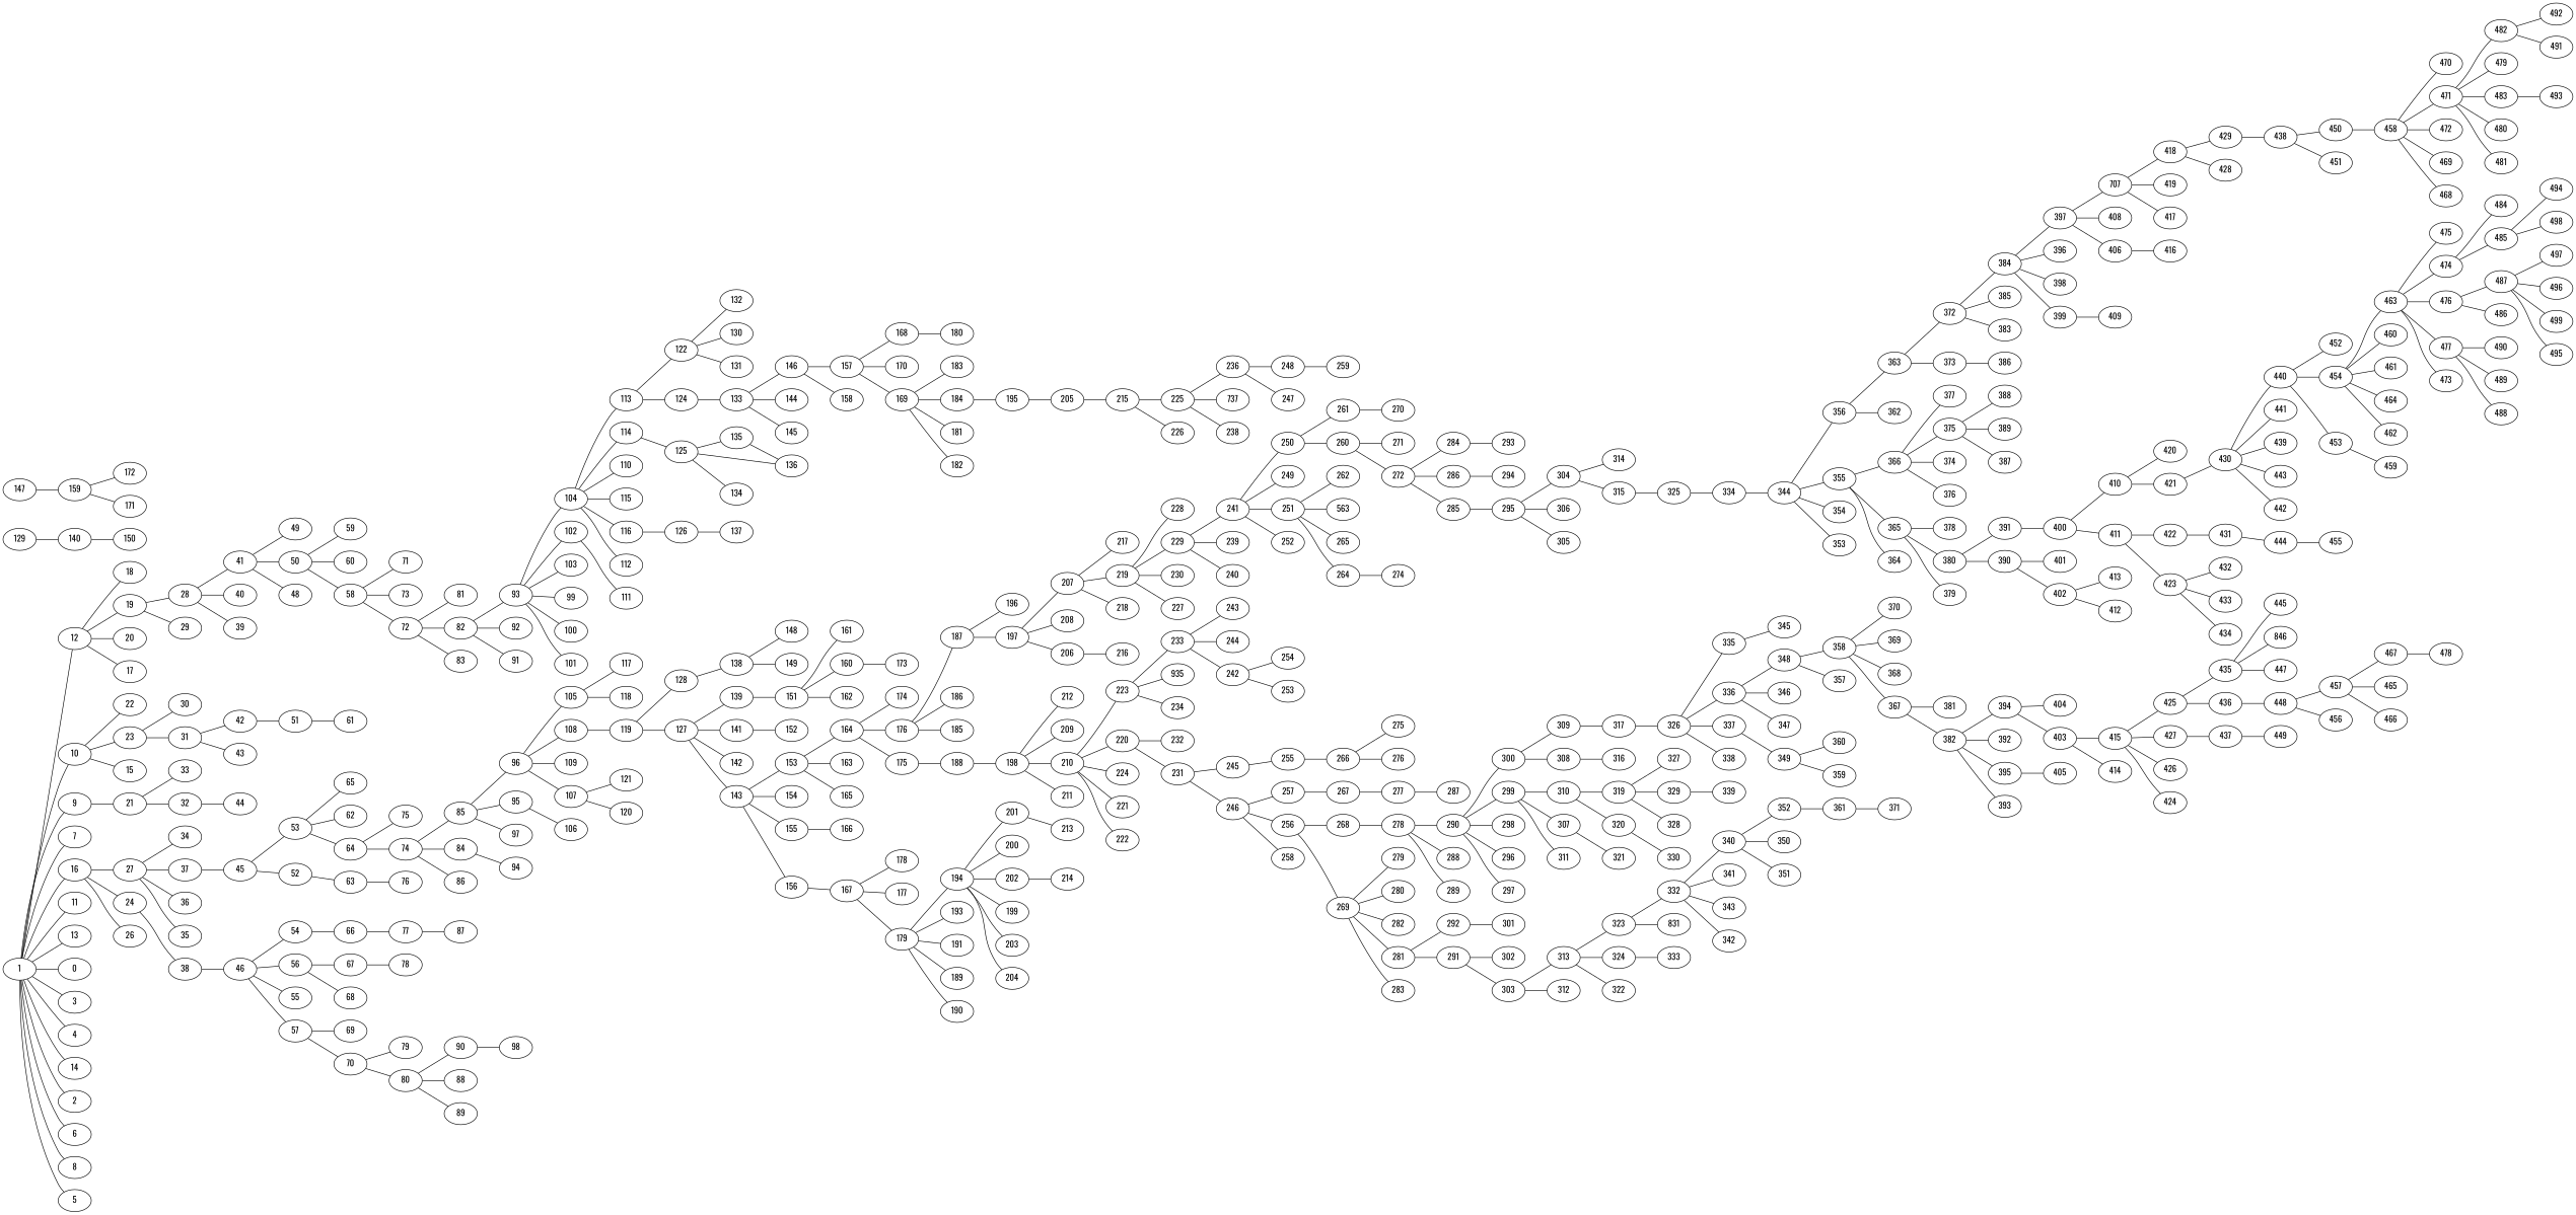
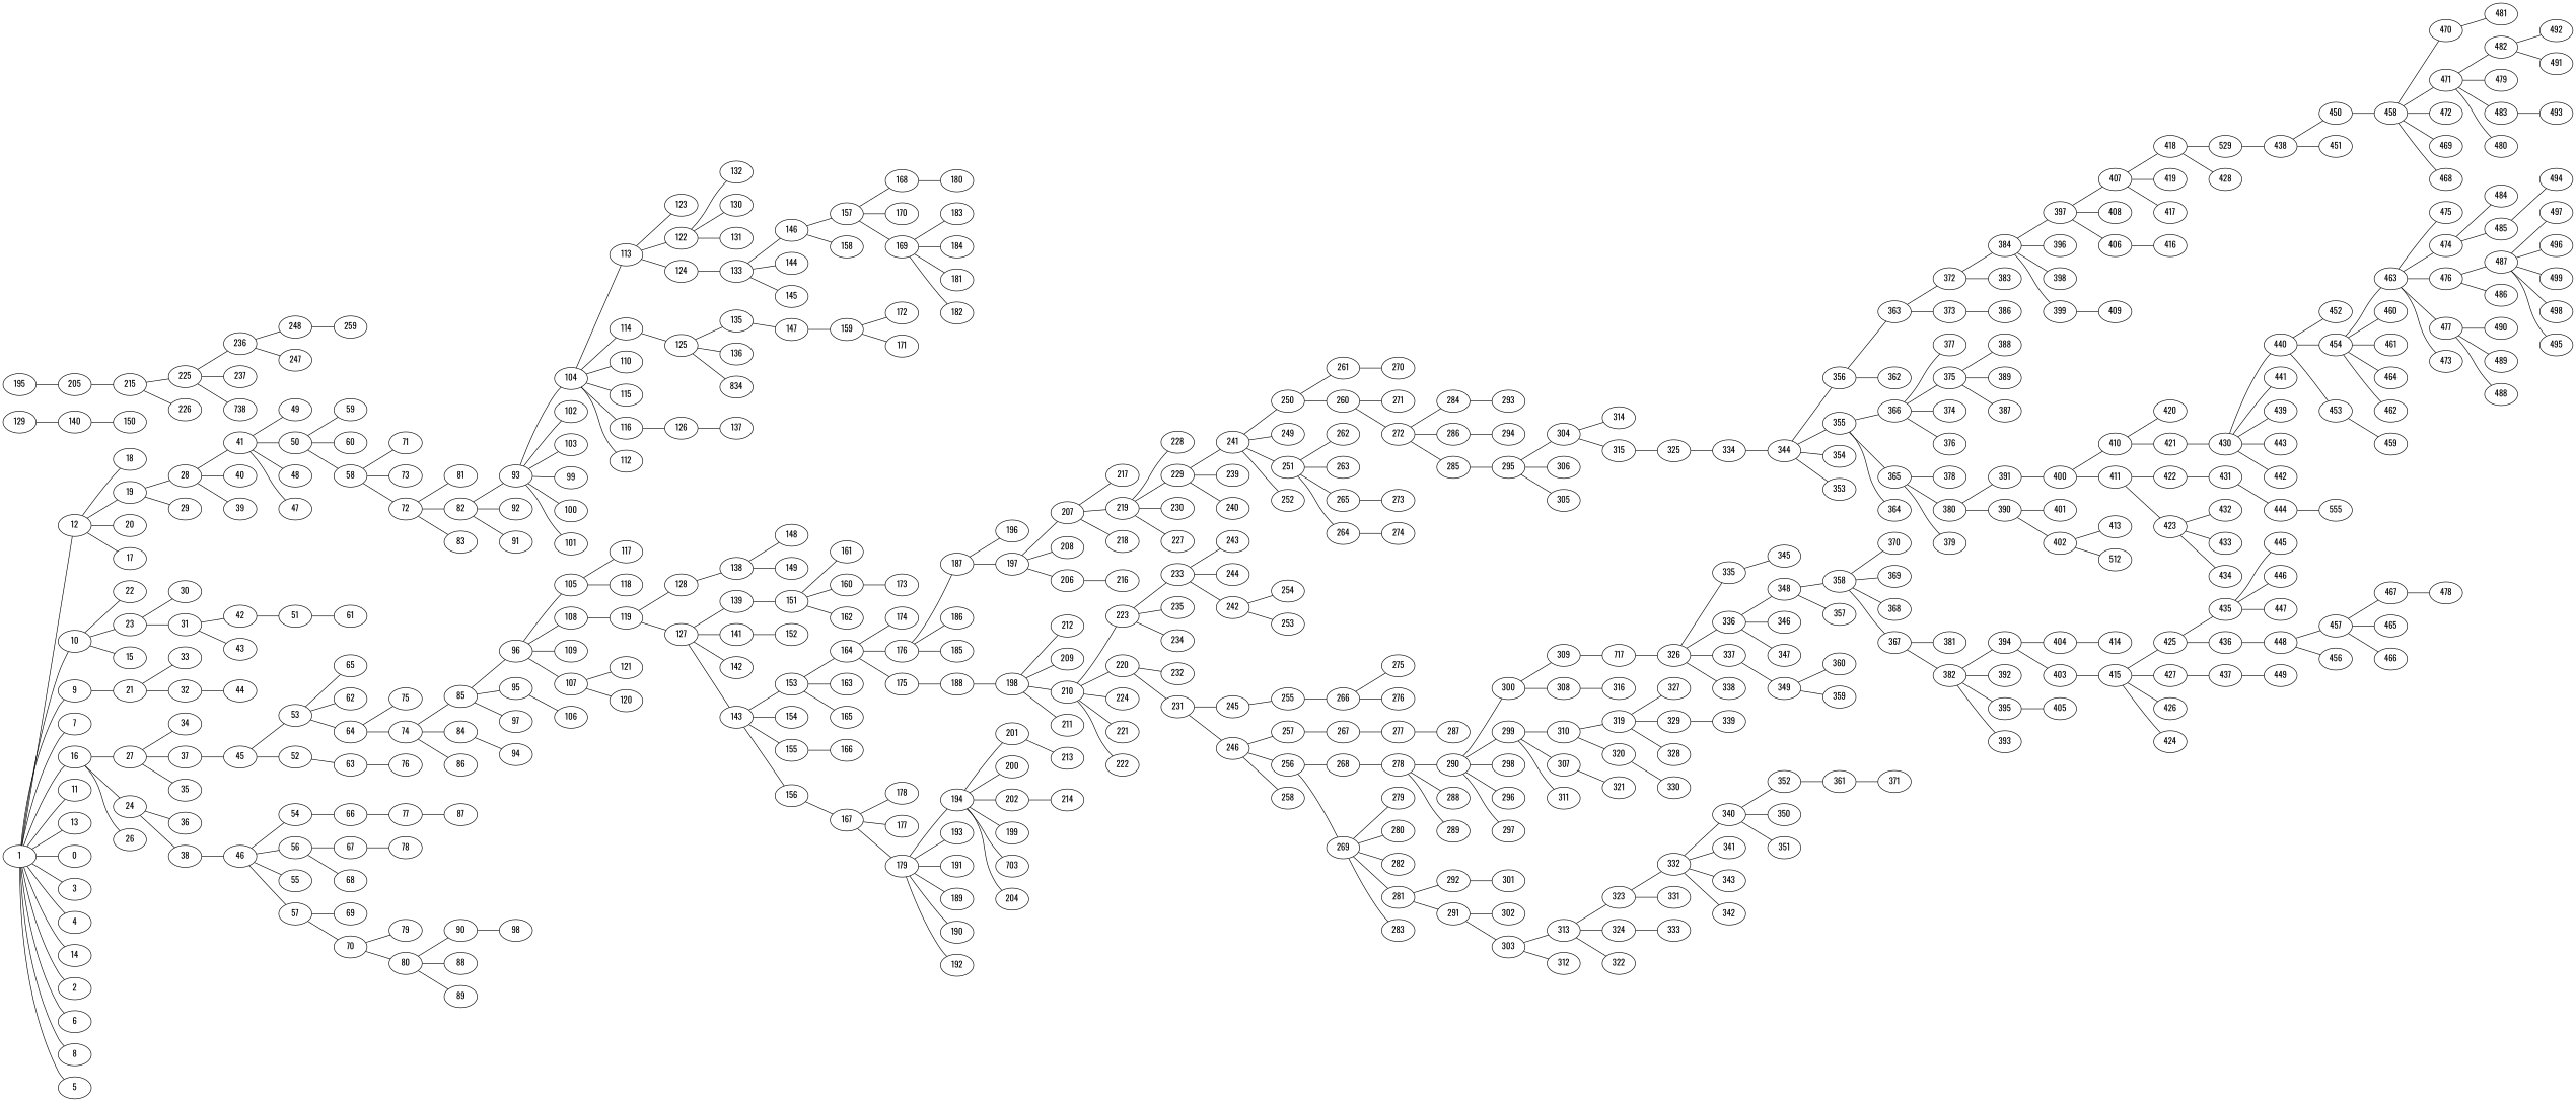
  strict graph {
    fontname=Oswald
    rankdir=LR
    node [fontname=Oswald]
    edge [fontname=Oswald]
    1
    12
    10
    9
    7
    16
    11
    13
    0
    3
    4
    14
    2
    6
    8
    5
    18
    19
    20
    17
    22
    23
    15
    21
    27
    24
    26
    28
    29
    30
    31
    33
    32
    34
    37
    36
    35
    38
    41
    40
    39
    42
    43
    44
    45
    46
    49
    50
    48
+   47
    51
    53
    52
    54
    56
    55
    57
    59
    60
    58
    61
    65
    62
    64
    63
    66
    67
    68
    69
    70
    71
    73
    72
    75
    74
    76
    77
    78
    79
    80
    81
    82
    83
    85
    84
    86
    87
    90
    88
    89
    93
    92
    91
    96
    95
    97
    94
    98
    104
    102
    103
    99
    100
    101
    105
    108
    109
    107
    106
    113
    114
    110
    115
    116
    112
-   111
    117
    118
    119
    121
    120
+   123
    122
    124
    125
    126
    128
    127
    132
    130
    131
    133
    135
    136
-   134
+   134 [label=834]
    137
    138
    129
    140
    139
    141
    142
    143
    146
    144
    145
    147
    148
    149
    150
    151
    152
    153
    154
    155
    156
    157
    158
    159
    161
    160
    162
    164
    163
    165
    166
    167
    168
    170
    169
    172
    171
    173
    174
    176
    175
    178
    177
    179
    180
    183
    184
    181
    182
    187
    186
    185
    188
    194
    193
    191
    189
    190
+   192
    195
    196
    197
    198
    201
    200
    202
    199
-   203
+   203 [label=703]
    204
    205
    207
    208
    206
    212
    209
    210
    211
    213
    214
    215
    217
    219
    218
    216
    223
    220
    224
    221
    222
    225
    226
    228
    229
    230
    227
    233
-   235 [label=935]
+   235
    234
    232
    231
    236
-   237 [label=737]
-   238
+   237
+   238 [label=738]
    241
    239
    240
    243
    244
    242
    245
    246
    248
    247
    250
    249
    251
    252
    254
    253
    255
    257
    256
    258
    259
    261
    260
    262
-   263 [label=563]
+   263
    265
    264
    266
    267
    268
    269
    270
    271
    272
+   273
    274
    275
    276
    277
    278
    279
    280
    282
    281
    283
    284
    286
    285
    287
    290
    288
    289
    292
    291
    293
    294
    295
    300
    299
    298
    296
    297
    301
    302
    303
    304
    306
    305
    309
    308
    310
    307
    311
    313
    312
    314
    315
-   317
+   317 [label=717]
    316
    319
    320
    321
    323
    324
    322
    325
    326
    327
    329
    328
    330
    332
-   331 [label=831]
+   331
    333
    334
    335
    336
    337
    338
    339
    340
    341
    343
    342
    344
    345
    348
    346
    347
    349
    352
    350
    351
    356
    355
    354
    353
    358
    357
    360
    359
    361
    363
    362
    366
    365
    364
    370
    369
    368
    367
    371
    372
    373
    377
    375
    374
    376
    378
    380
    379
    381
    382
    384
-   385
    383
    386
    388
    389
    387
    391
    390
    394
    392
    395
    393
    397
    396
    398
    399
    400
    401
    402
    404
    403
    405
-   407 [label=707]
+   407
    408
    406
    409
    410
    411
    413
-   412
+   412 [label=512]
    415
    414
    418
    419
    417
    416
    420
    421
    422
    423
    425
    427
    426
    424
-   429
+   429 [label=529]
    428
    430
    431
    432
    433
    434
    435
    436
    437
    438
    440
    441
    439
    443
    442
    444
    445
-   446 [label=846]
+   446
    447
    448
    449
    450
    451
    452
    454
    453
-   455
+   455 [label=555]
    457
    456
    458
    463
    460
    461
    464
    462
    459
    467
    465
    466
    470
    471
    472
    469
    468
    475
    474
    476
    477
    473
    478
    482
    479
    483
    480
    481
    484
    485
    487
    486
    490
    489
    488
    492
    491
    493
    494
    497
    496
    499
    498
    495
    1 -- 12
    1 -- 10
    1 -- 9
    1 -- 7
    1 -- 16
    1 -- 11
    1 -- 13
    1 -- 0
    1 -- 3
    1 -- 4
    1 -- 14
    1 -- 2
    1 -- 6
    1 -- 8
    1 -- 5
    12 -- 18
    12 -- 19
    12 -- 20
    12 -- 17
    10 -- 22
    10 -- 23
    10 -- 15
    9 -- 21
    16 -- 27
    16 -- 24
    16 -- 26
    19 -- 28
    19 -- 29
    23 -- 30
    23 -- 31
    21 -- 33
    21 -- 32
    27 -- 34
    27 -- 37
-   27 -- 36
+   24 -- 36
    27 -- 35
    24 -- 38
    28 -- 41
    28 -- 40
    28 -- 39
    31 -- 42
    31 -- 43
    32 -- 44
    37 -- 45
    38 -- 46
    41 -- 49
    41 -- 50
    41 -- 48
+   41 -- 47
    42 -- 51
    45 -- 53
    45 -- 52
    46 -- 54
    46 -- 56
    46 -- 55
    46 -- 57
    50 -- 59
    50 -- 60
    50 -- 58
    51 -- 61
    53 -- 65
    53 -- 62
    53 -- 64
    52 -- 63
    54 -- 66
    56 -- 67
    56 -- 68
    57 -- 69
    57 -- 70
    58 -- 71
    58 -- 73
    58 -- 72
    64 -- 75
    64 -- 74
    63 -- 76
    66 -- 77
    67 -- 78
    70 -- 79
    70 -- 80
    72 -- 81
    72 -- 82
    72 -- 83
    74 -- 85
    74 -- 84
    74 -- 86
    77 -- 87
    80 -- 90
    80 -- 88
    80 -- 89
    82 -- 93
    82 -- 92
    82 -- 91
    85 -- 96
    85 -- 95
    85 -- 97
    84 -- 94
    90 -- 98
    93 -- 104
    93 -- 102
    93 -- 103
    93 -- 99
    93 -- 100
    93 -- 101
    96 -- 105
    96 -- 108
    96 -- 109
    96 -- 107
    95 -- 106
    104 -- 113
    104 -- 114
    104 -- 110
    104 -- 115
    104 -- 116
    104 -- 112
-   102 -- 111
    105 -- 117
    105 -- 118
    108 -- 119
    107 -- 121
    107 -- 120
+   113 -- 123
    113 -- 122
    113 -- 124
    114 -- 125
    116 -- 126
    119 -- 128
    119 -- 127
    122 -- 132
    122 -- 130
    122 -- 131
    124 -- 133
    125 -- 135
    125 -- 136
    125 -- 134
    126 -- 137
    128 -- 138
    127 -- 139
    127 -- 141
    127 -- 142
    127 -- 143
    133 -- 146
    133 -- 144
    133 -- 145
-   135 -- 136
+   135 -- 147
    138 -- 148
    138 -- 149
    129 -- 140
    140 -- 150
    139 -- 151
    141 -- 152
    143 -- 153
    143 -- 154
    143 -- 155
    143 -- 156
    146 -- 157
    146 -- 158
    147 -- 159
    151 -- 161
    151 -- 160
    151 -- 162
    153 -- 164
    153 -- 163
    153 -- 165
    155 -- 166
    156 -- 167
    157 -- 168
    157 -- 170
    157 -- 169
    159 -- 172
    159 -- 171
    160 -- 173
    164 -- 174
    164 -- 176
    164 -- 175
    167 -- 178
    167 -- 177
    167 -- 179
    168 -- 180
    169 -- 183
    169 -- 184
    169 -- 181
    169 -- 182
    176 -- 187
    176 -- 186
    176 -- 185
    175 -- 188
    179 -- 194
    179 -- 193
    179 -- 191
    179 -- 189
    179 -- 190
-   184 -- 195
+   179 -- 192
    187 -- 196
    187 -- 197
    188 -- 198
    194 -- 201
    194 -- 200
    194 -- 202
    194 -- 199
    194 -- 203
    194 -- 204
    195 -- 205
    197 -- 207
    197 -- 208
    197 -- 206
    198 -- 212
    198 -- 209
    198 -- 210
    198 -- 211
    201 -- 213
    202 -- 214
    205 -- 215
    207 -- 217
    207 -- 219
    207 -- 218
    206 -- 216
    210 -- 223
    210 -- 220
    210 -- 224
    210 -- 221
    210 -- 222
    215 -- 225
    215 -- 226
    219 -- 228
    219 -- 229
    219 -- 230
    219 -- 227
    223 -- 233
    223 -- 235
    223 -- 234
    220 -- 232
    220 -- 231
    225 -- 236
    225 -- 237
    225 -- 238
    229 -- 241
    229 -- 239
    229 -- 240
    233 -- 243
    233 -- 244
    233 -- 242
    231 -- 245
    231 -- 246
    236 -- 248
    236 -- 247
    241 -- 250
    241 -- 249
    241 -- 251
    241 -- 252
    242 -- 254
    242 -- 253
    245 -- 255
    246 -- 257
    246 -- 256
    246 -- 258
    248 -- 259
    250 -- 261
    250 -- 260
    251 -- 262
    251 -- 263
    251 -- 265
    251 -- 264
    255 -- 266
    257 -- 267
    256 -- 268
    256 -- 269
    261 -- 270
    260 -- 271
    260 -- 272
+   265 -- 273
    264 -- 274
    266 -- 275
    266 -- 276
    267 -- 277
    268 -- 278
    269 -- 279
    269 -- 280
    269 -- 282
    269 -- 281
    269 -- 283
    272 -- 284
    272 -- 286
    272 -- 285
    277 -- 287
    278 -- 290
    278 -- 288
    278 -- 289
    281 -- 292
    281 -- 291
    284 -- 293
    286 -- 294
    285 -- 295
    290 -- 300
    290 -- 299
    290 -- 298
    290 -- 296
    290 -- 297
    292 -- 301
    291 -- 302
    291 -- 303
    295 -- 304
    295 -- 306
    295 -- 305
    300 -- 309
    300 -- 308
    299 -- 310
    299 -- 307
    299 -- 311
    303 -- 313
    303 -- 312
    304 -- 314
    304 -- 315
    309 -- 317
    308 -- 316
    310 -- 319
    310 -- 320
    307 -- 321
    313 -- 323
    313 -- 324
    313 -- 322
    315 -- 325
    317 -- 326
    319 -- 327
    319 -- 329
    319 -- 328
    320 -- 330
    323 -- 332
    323 -- 331
    324 -- 333
    325 -- 334
    326 -- 335
    326 -- 336
    326 -- 337
    326 -- 338
    329 -- 339
    332 -- 340
    332 -- 341
    332 -- 343
    332 -- 342
    334 -- 344
    335 -- 345
    336 -- 348
    336 -- 346
    336 -- 347
    337 -- 349
    340 -- 352
    340 -- 350
    340 -- 351
    344 -- 356
    344 -- 355
    344 -- 354
    344 -- 353
    348 -- 358
    348 -- 357
    349 -- 360
    349 -- 359
    352 -- 361
    356 -- 363
    356 -- 362
    355 -- 366
    355 -- 365
    355 -- 364
    358 -- 370
    358 -- 369
    358 -- 368
    358 -- 367
    361 -- 371
    363 -- 372
    363 -- 373
    366 -- 377
    366 -- 375
    366 -- 374
    366 -- 376
    365 -- 378
    365 -- 380
    365 -- 379
    367 -- 381
    367 -- 382
    372 -- 384
-   372 -- 385
    372 -- 383
    373 -- 386
    375 -- 388
    375 -- 389
    375 -- 387
    380 -- 391
    380 -- 390
    382 -- 394
    382 -- 392
    382 -- 395
    382 -- 393
    384 -- 397
    384 -- 396
    384 -- 398
    384 -- 399
    391 -- 400
    390 -- 401
    390 -- 402
    394 -- 404
    394 -- 403
    395 -- 405
    397 -- 407
    397 -- 408
    397 -- 406
    399 -- 409
    400 -- 410
    400 -- 411
    402 -- 413
    402 -- 412
    403 -- 415
-   403 -- 414
+   404 -- 414
    407 -- 418
    407 -- 419
    407 -- 417
    406 -- 416
    410 -- 420
    410 -- 421
    411 -- 422
    411 -- 423
    415 -- 425
    415 -- 427
    415 -- 426
    415 -- 424
    418 -- 429
    418 -- 428
    421 -- 430
    422 -- 431
    423 -- 432
    423 -- 433
    423 -- 434
    425 -- 435
    425 -- 436
    427 -- 437
    429 -- 438
    430 -- 440
    430 -- 441
    430 -- 439
    430 -- 443
    430 -- 442
    431 -- 444
    435 -- 445
    435 -- 446
    435 -- 447
    436 -- 448
    437 -- 449
    438 -- 450
    438 -- 451
    440 -- 452
    440 -- 454
    440 -- 453
    444 -- 455
    448 -- 457
    448 -- 456
    450 -- 458
    454 -- 463
    454 -- 460
    454 -- 461
    454 -- 464
    454 -- 462
    453 -- 459
    457 -- 467
    457 -- 465
    457 -- 466
    458 -- 470
    458 -- 471
    458 -- 472
    458 -- 469
    458 -- 468
    463 -- 475
    463 -- 474
    463 -- 476
    463 -- 477
    463 -- 473
    467 -- 478
    471 -- 482
    471 -- 479
    471 -- 483
    471 -- 480
-   471 -- 481
+   470 -- 481
    474 -- 484
    474 -- 485
    476 -- 487
    476 -- 486
    477 -- 490
    477 -- 489
    477 -- 488
    482 -- 492
    482 -- 491
    483 -- 493
    485 -- 494
    487 -- 497
    487 -- 496
    487 -- 499
-   485 -- 498
+   487 -- 498
    487 -- 495
  }
